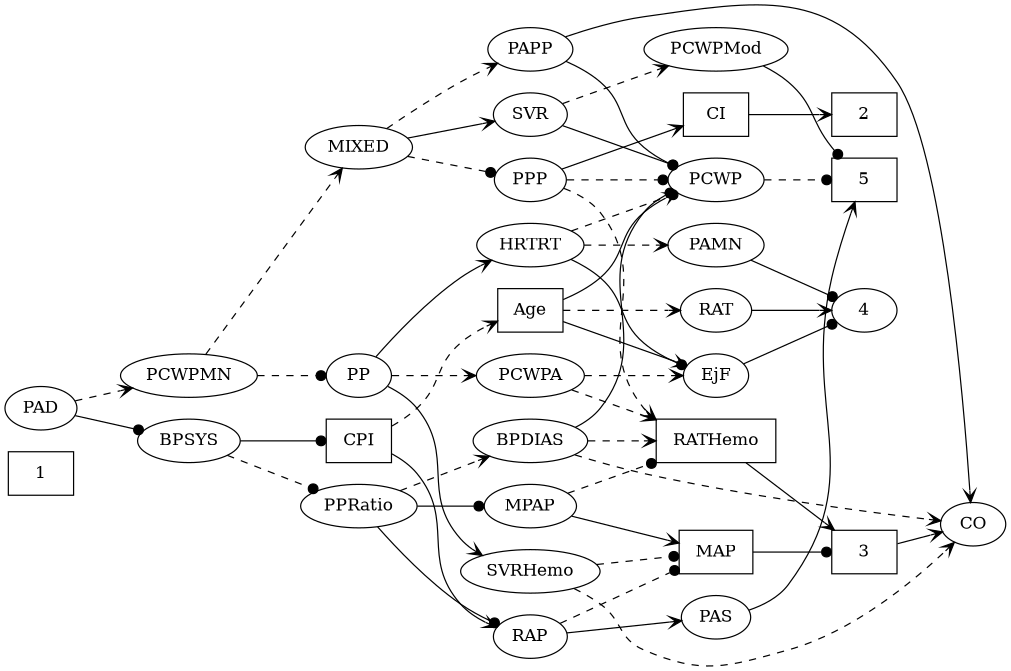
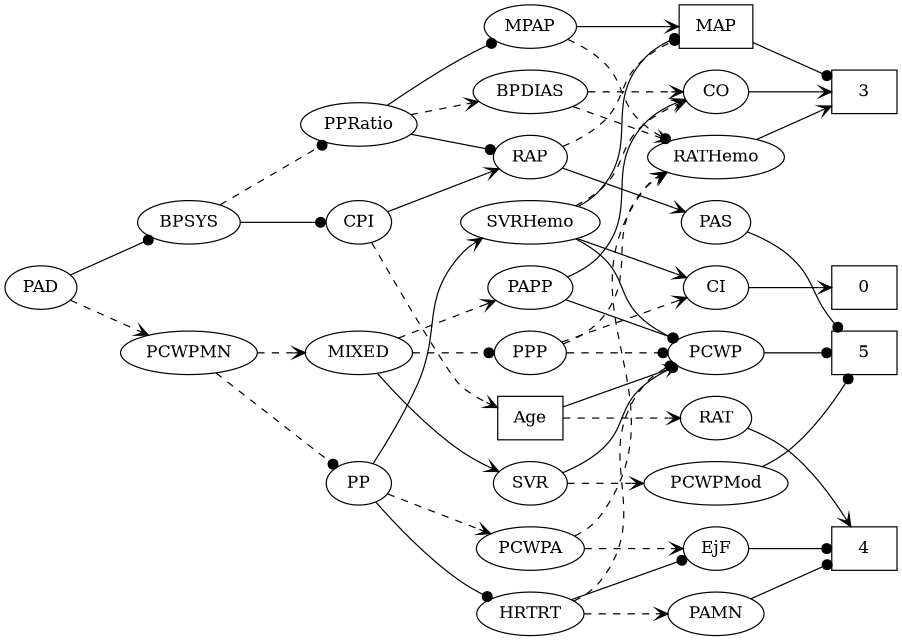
  strict digraph {
    rankdir=LR
    edge [arrowhead=vee style=solid]
-   1 [height=0.5 shape=box width=0.75]
-   2 [height=0.5 shape=box width=0.75]
+   2 [height=0.5 shape=box width=0.75 label=0]
    3 [height=0.5 shape=box width=0.75]
-   4 [height=0.5 shape=ellipse width=0.75]
+   4 [height=0.5 shape=box width=0.75]
    5 [height=0.5 shape=box width=0.75]
    Age [height=0.5 shape=box width=0.75]
    EjF [height=0.5 width=0.75]
    RAT [height=0.5 width=0.75827]
    PCWP [height=0.5 width=0.97491]
    RAP [height=0.5 width=0.77632]
    PAS [height=0.5 width=0.75]
    MAP [height=0.5 shape=box width=0.84854]
    MIXED [height=0.5 width=1.1193]
    SVR [height=0.5 width=0.77632]
    PPP [height=0.5 width=0.75]
    PAPP [height=0.5 width=0.88464]
    PCWPMod [height=0.5 width=1.4443]
-   CI [height=0.5 width=0.75 shape=box]
-   RATHemo [height=0.5 width=1.3721 shape=box]
+   CI [height=0.5 width=0.75]
+   RATHemo [height=0.5 width=1.3721]
    CO [height=0.5 width=0.75]
    MPAP [height=0.5 width=0.97491]
    BPSYS [height=0.5 width=1.0471]
-   CPI [height=0.5 width=0.75 shape=box]
+   CPI [height=0.5 width=0.75]
    PPRatio [height=0.5 width=1.1013]
    BPDIAS [height=0.5 width=1.1735]
    PAD [height=0.5 width=0.79437]
    PCWPMN [height=0.5 width=1.3902]
    PP [height=0.5 width=0.75]
    PCWPA [height=0.5 width=1.1555]
    SVRHemo [height=0.5 width=1.3902]
    HRTRT [height=0.5 width=1.1013]
    PAMN [height=0.5 width=1.011]
-   Age -> EjF
    Age -> RAT [style=dashed]
    Age -> PCWP
    EjF -> 4 [arrowhead=dot]
    RAT -> 4
-   PCWP -> 5 [arrowhead=dot style=dashed]
+   PCWP -> 5 [arrowhead=dot]
    RAP -> PAS
    RAP -> MAP [arrowhead=dot style=dashed]
-   PAS -> 5
+   PAS -> 5 [arrowhead=dot]
    MAP -> 3 [arrowhead=dot]
    MIXED -> SVR
    MIXED -> PPP [arrowhead=dot style=dashed]
    MIXED -> PAPP [style=dashed]
    SVR -> PCWP [arrowhead=dot]
    SVR -> PCWPMod [style=dashed]
    PPP -> PCWP [arrowhead=dot style=dashed]
-   PPP -> CI
+   PPP -> CI [style=dashed]
    PPP -> RATHemo [style=dashed]
    PAPP -> PCWP [arrowhead=dot]
    PAPP -> CO
    PCWPMod -> 5 [arrowhead=dot]
    CI -> 2
    RATHemo -> 3
-   3 -> CO
+   CO -> 3
    MPAP -> MAP
    MPAP -> RATHemo [arrowhead=dot style=dashed]
    BPSYS -> CPI [arrowhead=dot]
    BPSYS -> PPRatio [arrowhead=dot style=dashed]
    CPI -> Age [style=dashed]
    CPI -> RAP
    PPRatio -> RAP [arrowhead=dot]
    PPRatio -> MPAP [arrowhead=dot]
    PPRatio -> BPDIAS [style=dashed]
-   BPDIAS -> PCWP [arrowhead=dot]
+   SVRHemo -> PCWP [arrowhead=dot]
    BPDIAS -> RATHemo [style=dashed]
    BPDIAS -> CO [style=dashed]
    PAD -> BPSYS [arrowhead=dot]
    PAD -> PCWPMN [style=dashed]
    PCWPMN -> MIXED [style=dashed]
    PCWPMN -> PP [arrowhead=dot style=dashed]
    PP -> PCWPA [style=dashed]
    PP -> SVRHemo
-   PP -> HRTRT
+   PP -> HRTRT [arrowhead=dot]
    PCWPA -> EjF [style=dashed]
    PCWPA -> RATHemo [style=dashed]
-   SVRHemo -> MAP [arrowhead=dot style=dashed]
+   SVRHemo -> MAP [arrowhead=dot]
+   SVRHemo -> CI
    SVRHemo -> CO [style=dashed]
    HRTRT -> EjF [arrowhead=dot]
    HRTRT -> PCWP [arrowhead=dot style=dashed]
    HRTRT -> PAMN [style=dashed]
    PAMN -> 4 [arrowhead=dot]
  }
